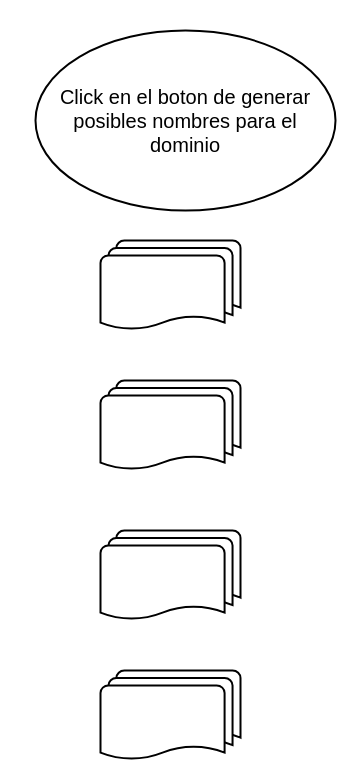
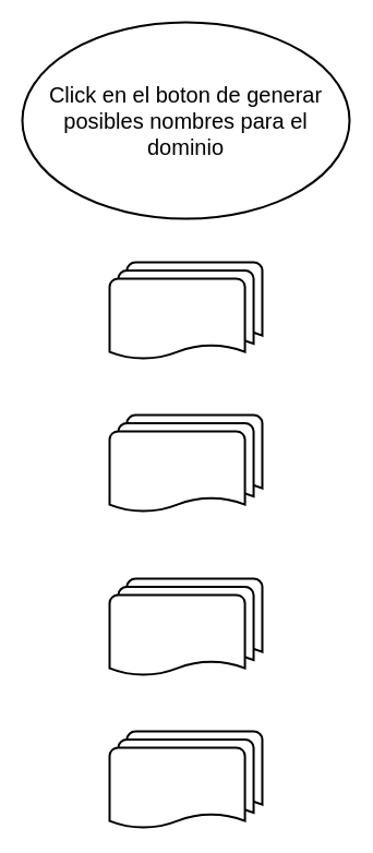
  <mxCell id="0" />
  <mxCell id="1" parent="0" />
- <mxCell id="2" value="&lt;font style=&quot;font-size: 20px;&quot;&gt;Click en el boton de generar posibles nombres para el dominio&lt;/font&gt;" style="strokeWidth=2;html=1;shape=mxgraph.flowchart.start_1;whiteSpace=wrap;" parent="1" vertex="1"><mxGeometry x="35" y="30" width="300" height="180" as="geometry" /></mxCell>
+ <mxCell id="2" value="&lt;font style=&quot;font-size: 20px;&quot;&gt;Click en el boton de generar posibles nombres para el dominio&lt;/font&gt;" style="strokeWidth=2;html=1;shape=mxgraph.flowchart.start_1;whiteSpace=wrap;" parent="1" vertex="1"><mxGeometry x="20" y="20" width="300" height="180" as="geometry" /></mxCell>
  <mxCell id="3" value="" style="strokeWidth=2;html=1;shape=mxgraph.flowchart.multi-document;whiteSpace=wrap;fontSize=20;" parent="1" vertex="1"><mxGeometry x="100" y="530" width="140" height="90" as="geometry" /></mxCell>
  <mxCell id="4" value="" style="strokeWidth=2;html=1;shape=mxgraph.flowchart.multi-document;whiteSpace=wrap;fontSize=20;" parent="1" vertex="1"><mxGeometry x="100" y="380" width="140" height="90" as="geometry" /></mxCell>
  <mxCell id="5" value="" style="strokeWidth=2;html=1;shape=mxgraph.flowchart.multi-document;whiteSpace=wrap;fontSize=20;" parent="1" vertex="1"><mxGeometry x="100" y="240" width="140" height="90" as="geometry" /></mxCell>
  <mxCell id="6" value="" style="strokeWidth=2;html=1;shape=mxgraph.flowchart.multi-document;whiteSpace=wrap;fontSize=20;" parent="1" vertex="1"><mxGeometry x="100" y="670" width="140" height="90" as="geometry" /></mxCell>
